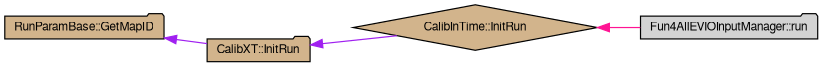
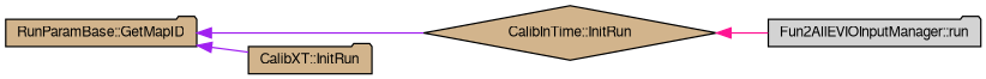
  digraph {
    rankdir=LR
    node [color=black fillcolor=tan fontname=FreeSans fontsize=10 shape=folder style=filled]
    edge [color=purple dir=back fontname=FreeSans fontsize=10 labelfontname=FreeSans labelfontsize=10 style=solid]
    n1 [fontcolor=black height=0.2 label="RunParamBase::GetMapID" width=0.4]
    n2 [height=0.2 label="CalibInTime::InitRun" shape=diamond width=0.4]
    n3 [height=0.2 label="CalibXT::InitRun" width=0.4]
-   n4 [fillcolor=lightgrey height=0.2 label="Fun4AllEVIOInputManager::run" width=0.4]
-   n3 -> n2
+   n4 [fillcolor=lightgrey height=0.2 label="Fun2AllEVIOInputManager::run" width=0.4]
+   n1 -> n2
    n1 -> n3
    n2 -> n4 [color=deeppink]
  }
